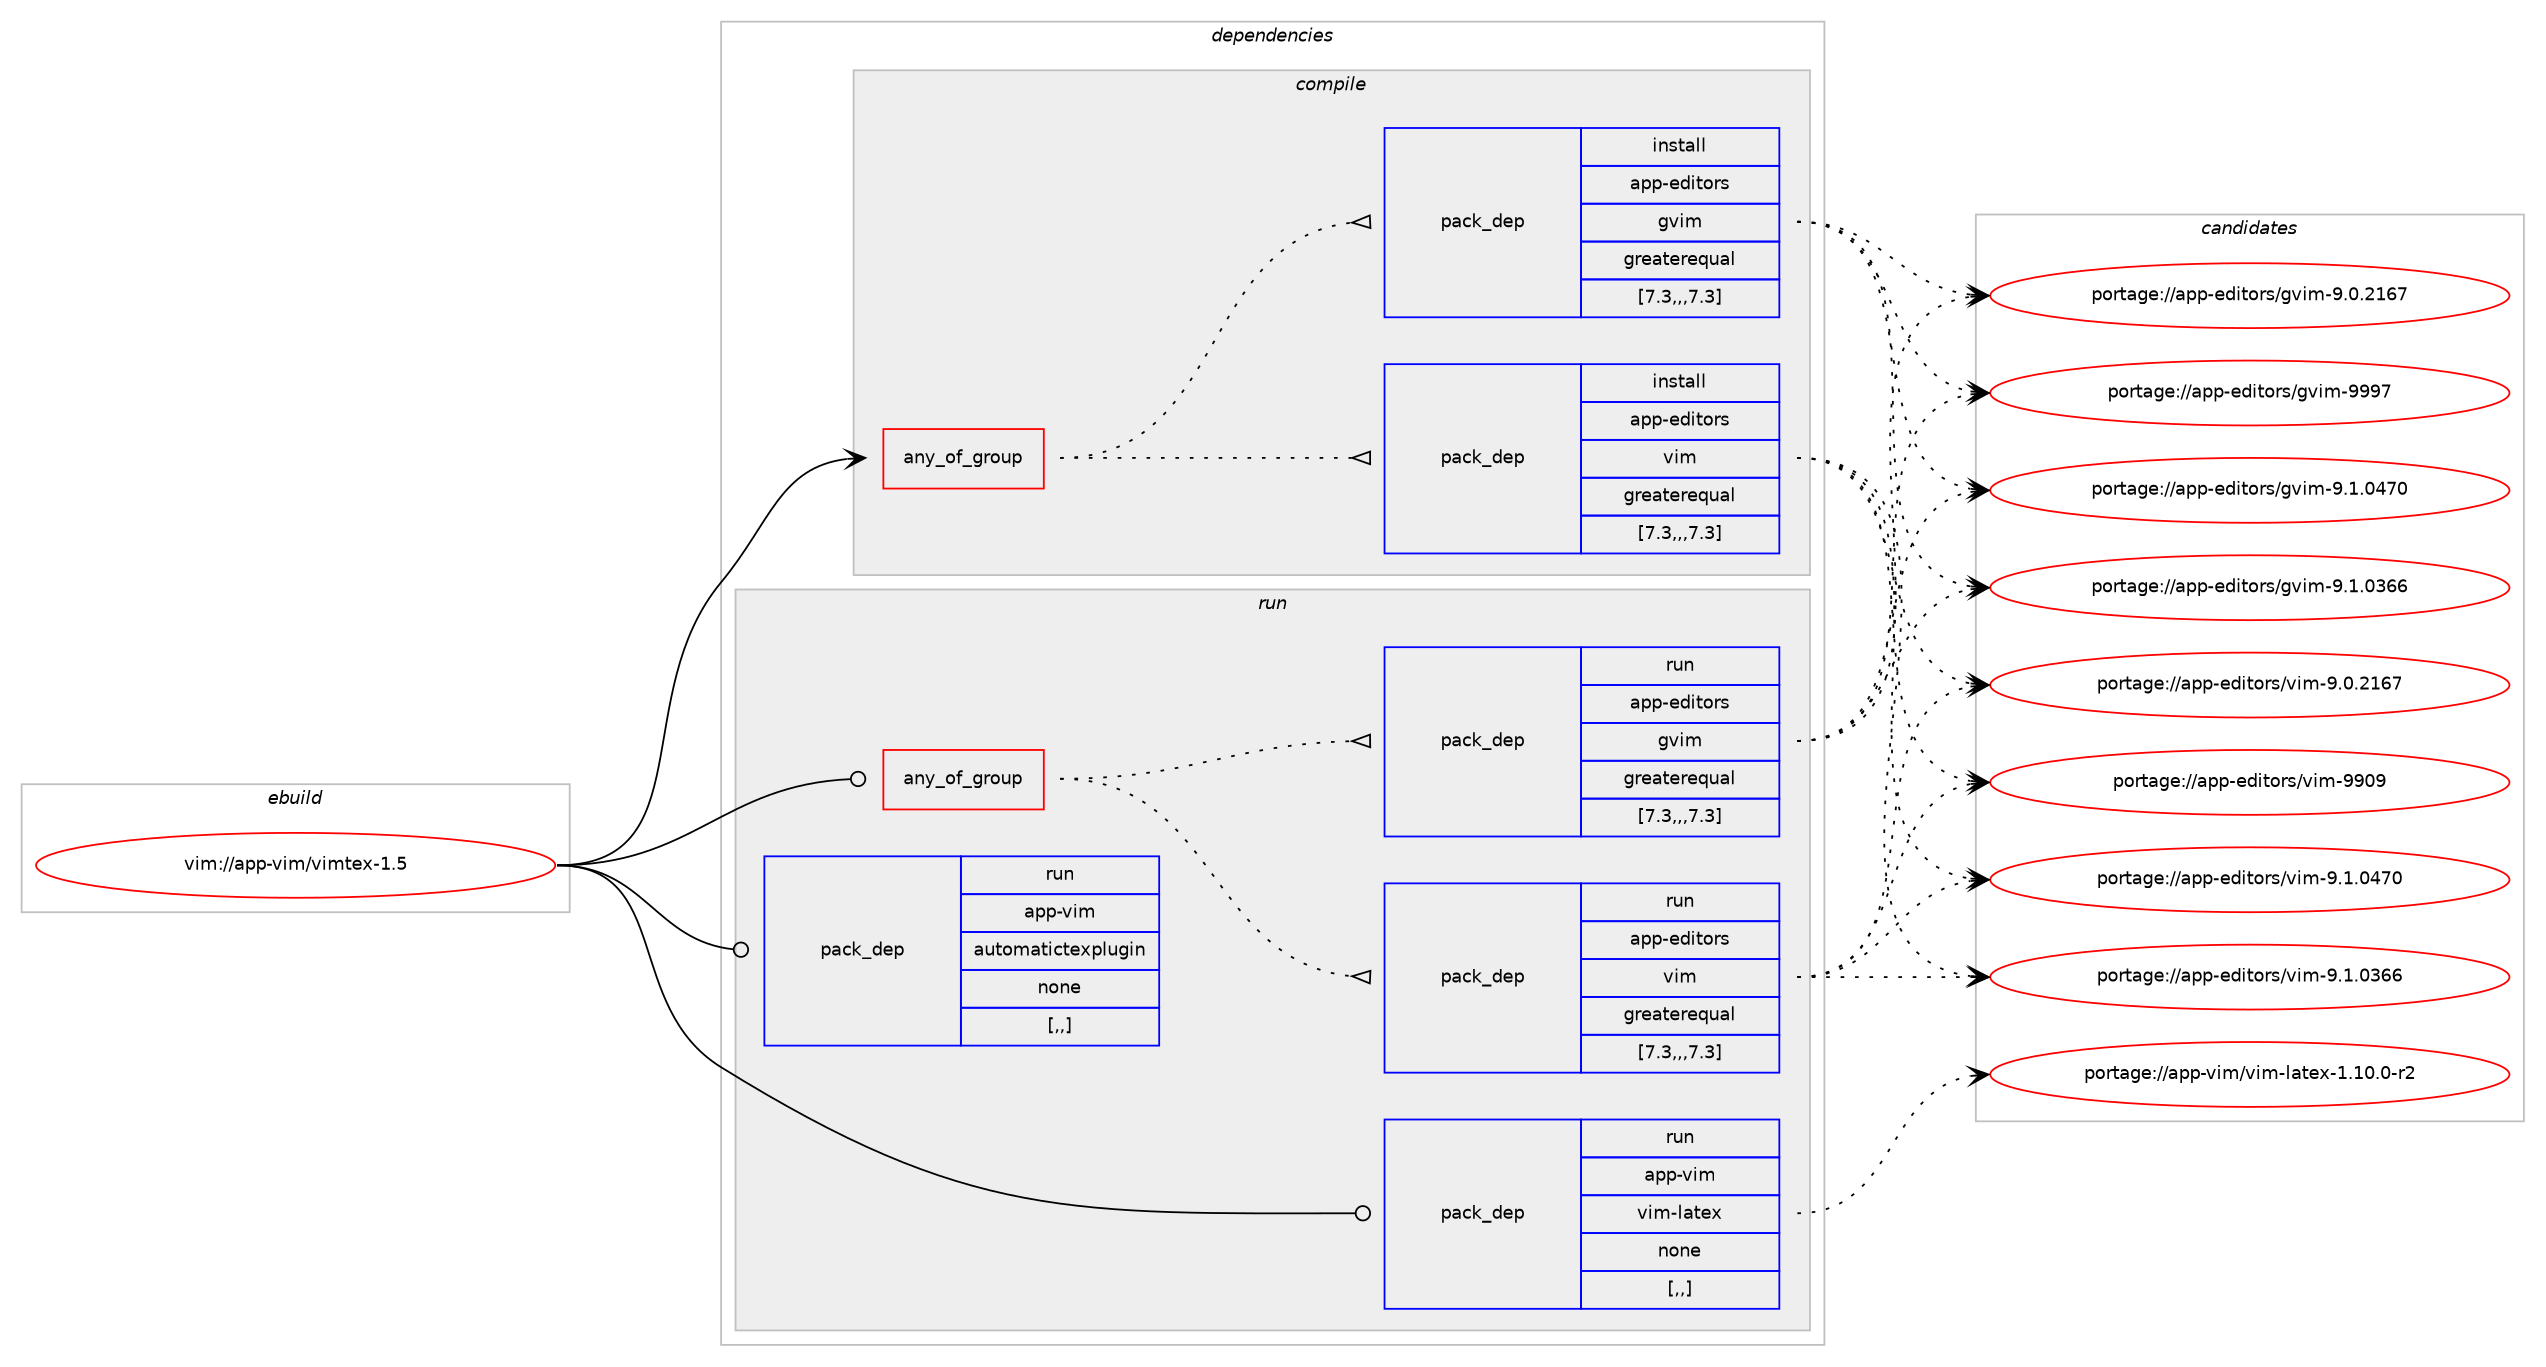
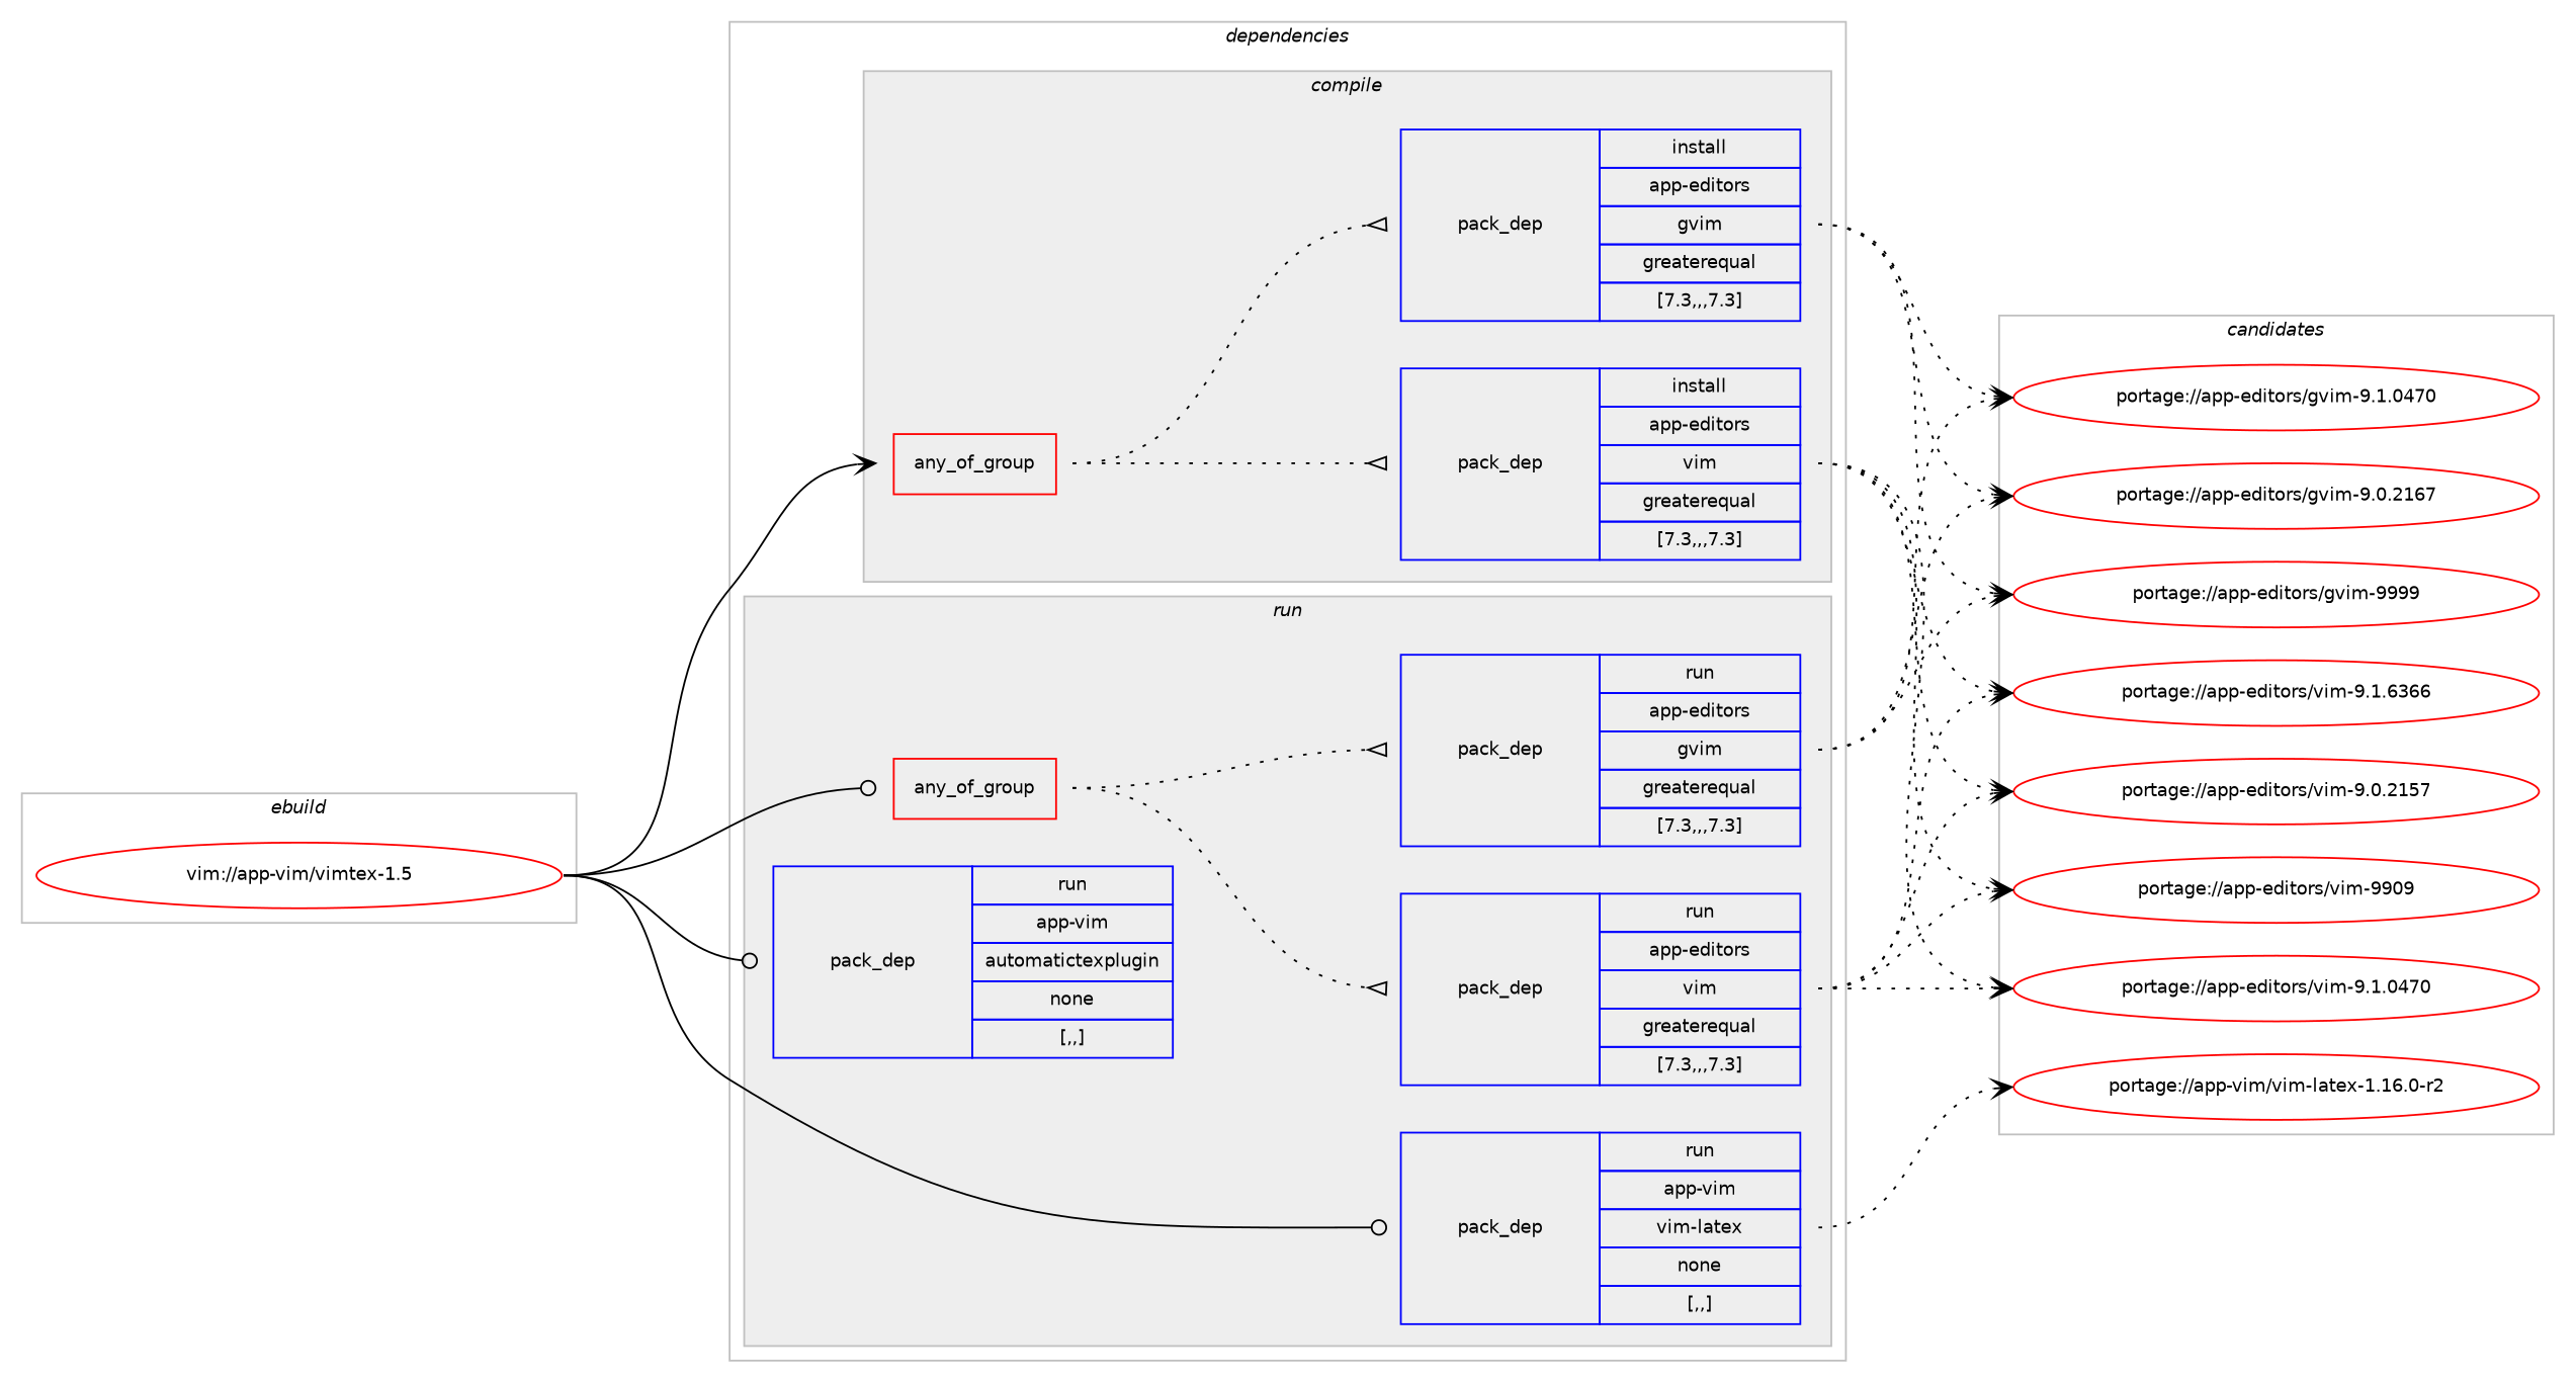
  digraph {
    compound=true
    concentrate=true
    fontname=Helvetica
    fontsize=10
    newrank=true
    rankdir=LR
    ranksep=1.5
    node [color=red fontname=Helvetica fontsize=10]
    edge [arrowhead=vee headport=w style=dotted tailport=e weight=100]
    n1 [label="vim://app-vim/vimtex-1.5" width=4]
    n2 [color=blue label=<<TABLE BORDER="0" CELLBORDER="1" CELLSPACING="0" CELLPADDING="4" WIDTH="220"><TR><TD ROWSPAN="6" CELLPADDING="30">pack_dep</TD></TR><TR><TD WIDTH="110">install</TD></TR><TR><TD>app-editors</TD></TR><TR><TD>vim</TD></TR><TR><TD>greaterequal</TD></TR><TR><TD>[7.3,,,7.3]</TD></TR></TABLE>> shape=none]
    n3 [color=blue label=<<TABLE BORDER="0" CELLBORDER="1" CELLSPACING="0" CELLPADDING="4" WIDTH="220"><TR><TD ROWSPAN="6" CELLPADDING="30">pack_dep</TD></TR><TR><TD WIDTH="110">install</TD></TR><TR><TD>app-editors</TD></TR><TR><TD>gvim</TD></TR><TR><TD>greaterequal</TD></TR><TR><TD>[7.3,,,7.3]</TD></TR></TABLE>> shape=none]
    n4 [label=<<TABLE BORDER="0" CELLBORDER="1" CELLSPACING="0" CELLPADDING="4"><TR><TD CELLPADDING="10">any_of_group</TD></TR></TABLE>> shape=none]
    n5 [color=blue label=<<TABLE BORDER="0" CELLBORDER="1" CELLSPACING="0" CELLPADDING="4" WIDTH="220"><TR><TD ROWSPAN="6" CELLPADDING="30">pack_dep</TD></TR><TR><TD WIDTH="110">run</TD></TR><TR><TD>app-editors</TD></TR><TR><TD>vim</TD></TR><TR><TD>greaterequal</TD></TR><TR><TD>[7.3,,,7.3]</TD></TR></TABLE>> shape=none]
    n6 [color=blue label=<<TABLE BORDER="0" CELLBORDER="1" CELLSPACING="0" CELLPADDING="4" WIDTH="220"><TR><TD ROWSPAN="6" CELLPADDING="30">pack_dep</TD></TR><TR><TD WIDTH="110">run</TD></TR><TR><TD>app-editors</TD></TR><TR><TD>gvim</TD></TR><TR><TD>greaterequal</TD></TR><TR><TD>[7.3,,,7.3]</TD></TR></TABLE>> shape=none]
    n7 [label=<<TABLE BORDER="0" CELLBORDER="1" CELLSPACING="0" CELLPADDING="4"><TR><TD CELLPADDING="10">any_of_group</TD></TR></TABLE>> shape=none]
    n8 [color=blue label=<<TABLE BORDER="0" CELLBORDER="1" CELLSPACING="0" CELLPADDING="4" WIDTH="220"><TR><TD ROWSPAN="6" CELLPADDING="30">pack_dep</TD></TR><TR><TD WIDTH="110">run</TD></TR><TR><TD>app-vim</TD></TR><TR><TD>automatictexplugin</TD></TR><TR><TD>none</TD></TR><TR><TD>[,,]</TD></TR></TABLE>> shape=none]
    n9 [color=blue label=<<TABLE BORDER="0" CELLBORDER="1" CELLSPACING="0" CELLPADDING="4" WIDTH="220"><TR><TD ROWSPAN="6" CELLPADDING="30">pack_dep</TD></TR><TR><TD WIDTH="110">run</TD></TR><TR><TD>app-vim</TD></TR><TR><TD>vim-latex</TD></TR><TR><TD>none</TD></TR><TR><TD>[,,]</TD></TR></TABLE>> shape=none]
    n10 [label="portage://app-editors/vim-9909" width=4]
    n11 [label="portage://app-editors/vim-9.1.0470" width=4]
-   n12 [label="portage://app-editors/vim-9.1.0366" width=4]
-   n13 [label="portage://app-editors/vim-9.0.2167" width=4]
-   n14 [label="portage://app-editors/gvim-9997" width=4]
+   n12 [label="portage://app-editors/vim-9.1.6366" width=4]
+   n13 [label="portage://app-editors/vim-9.0.2157" width=4]
+   n14 [label="portage://app-editors/gvim-9999" width=4]
    n15 [label="portage://app-editors/gvim-9.1.0470" width=4]
-   n16 [label="portage://app-editors/gvim-9.1.0366" width=4]
    n17 [label="portage://app-editors/gvim-9.0.2167" width=4]
-   n18 [label="portage://app-vim/vim-latex-1.10.0-r2" width=4]
+   n18 [label="portage://app-vim/vim-latex-1.16.0-r2" width=4]
    subgraph cluster_1 {
      color=gray
      label=<<i>ebuild</i>>
      n1
    }
    subgraph cluster_2 {
      color=gray
      label=<<i>dependencies</i>>
      subgraph cluster_3 {
        color=gray
        fillcolor="#eeeeee"
        label=<<i>compile</i>>
        style=filled
        subgraph sub_4 {
          color=gray
          fillcolor="#eeeeee"
          label=<<i>compile</i>>
          style=filled
          n4
          subgraph sub_5 {
            color=gray
            fillcolor="#eeeeee"
            label=<<i>compile</i>>
            style=filled
            n2
          }
          subgraph sub_6 {
            color=gray
            fillcolor="#eeeeee"
            label=<<i>compile</i>>
            style=filled
            n3
          }
        }
      }
      subgraph cluster_7 {
        color=gray
        fillcolor="#eeeeee"
        label=<<i>compile and run</i>>
        style=filled
      }
      subgraph cluster_8 {
        color=gray
        fillcolor="#eeeeee"
        label=<<i>run</i>>
        style=filled
        subgraph sub_9 {
          color=gray
          fillcolor="#eeeeee"
          label=<<i>run</i>>
          style=filled
          n7
          subgraph sub_10 {
            color=gray
            fillcolor="#eeeeee"
            label=<<i>run</i>>
            style=filled
            n5
          }
          subgraph sub_11 {
            color=gray
            fillcolor="#eeeeee"
            label=<<i>run</i>>
            style=filled
            n6
          }
        }
        subgraph sub_12 {
          color=gray
          fillcolor="#eeeeee"
          label=<<i>run</i>>
          style=filled
          n8
        }
        subgraph sub_13 {
          color=gray
          fillcolor="#eeeeee"
          label=<<i>run</i>>
          style=filled
          n9
        }
      }
    }
    subgraph cluster_14 {
      color=gray
      label=<<i>candidates</i>>
      rank=same
      subgraph sub_15 {
        color=black
        label=<<i>candidates</i>>
        nodesep=1
        rank=same
        n10
        n11
        n12
        n13
      }
      subgraph sub_16 {
        color=black
        label=<<i>candidates</i>>
        nodesep=1
        rank=same
        n14
        n15
-       n16
        n17
      }
      subgraph sub_17 {
        color=black
        label=<<i>candidates</i>>
        nodesep=1
        rank=same
        n10
        n11
        n12
        n13
      }
      subgraph sub_18 {
        color=black
        label=<<i>candidates</i>>
        nodesep=1
        rank=same
        n14
        n15
-       n16
        n17
      }
      subgraph sub_19 {
        color=black
        label=<<i>candidates</i>>
        nodesep=1
        rank=same
      }
      subgraph sub_20 {
        color=black
        label=<<i>candidates</i>>
        nodesep=1
        rank=same
        n18
      }
    }
    n1 -> n4 [style=solid weight=20]
    n1 -> n7 [arrowhead=odot style=solid weight=20]
    n1 -> n8 [arrowhead=odot style=solid weight=20]
    n1 -> n9 [arrowhead=odot style=solid weight=20]
    n2 -> n10
    n2 -> n11
    n2 -> n12
    n2 -> n13
    n3 -> n14
    n3 -> n15
-   n3 -> n16
    n3 -> n17
    n4 -> n2 [arrowhead=oinv weight=20]
    n4 -> n3 [arrowhead=oinv weight=20]
    n5 -> n10
    n5 -> n11
    n5 -> n12
    n5 -> n13
    n6 -> n14
    n6 -> n15
-   n6 -> n16
    n6 -> n17
    n7 -> n5 [arrowhead=oinv weight=20]
    n7 -> n6 [arrowhead=oinv weight=20]
    n9 -> n18
  }
